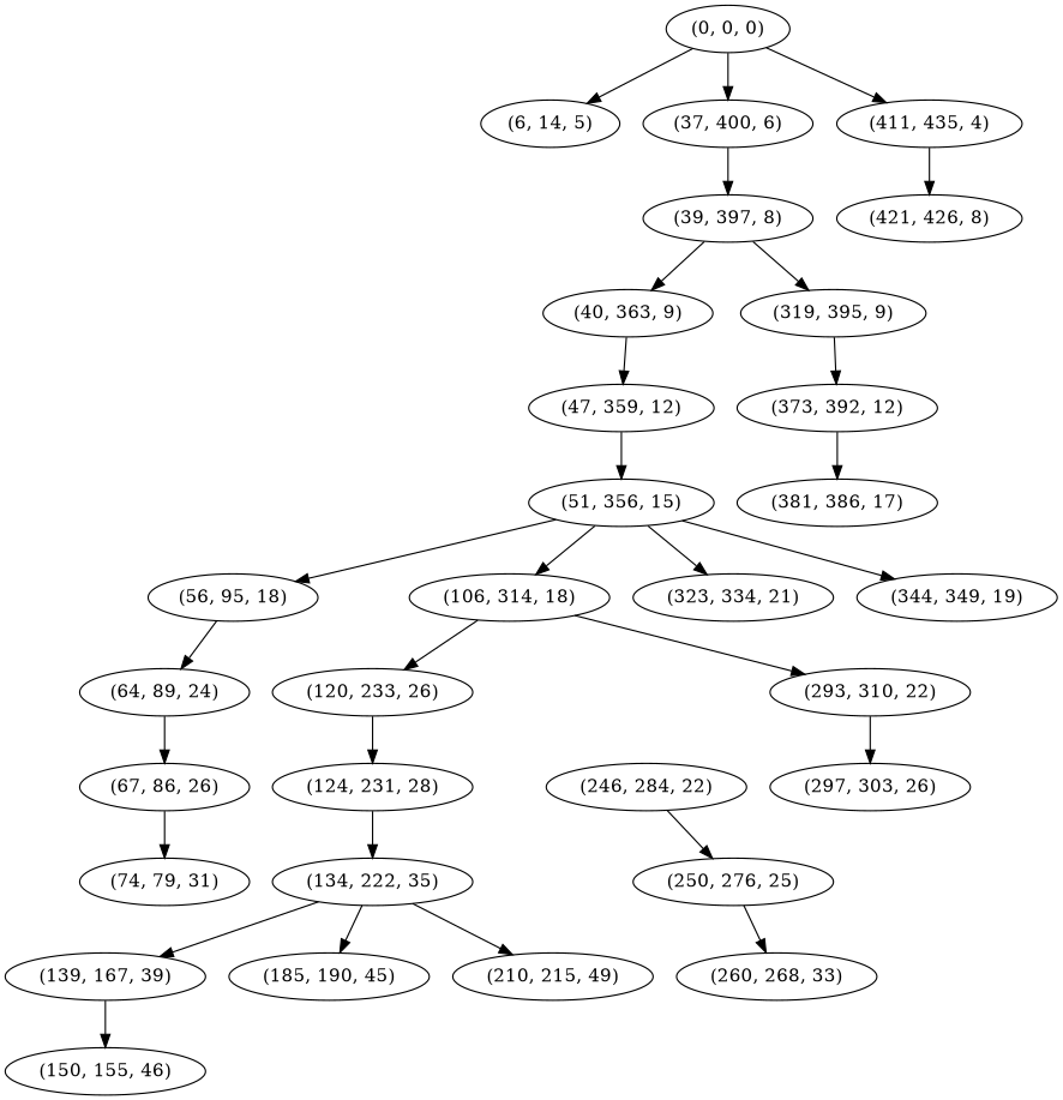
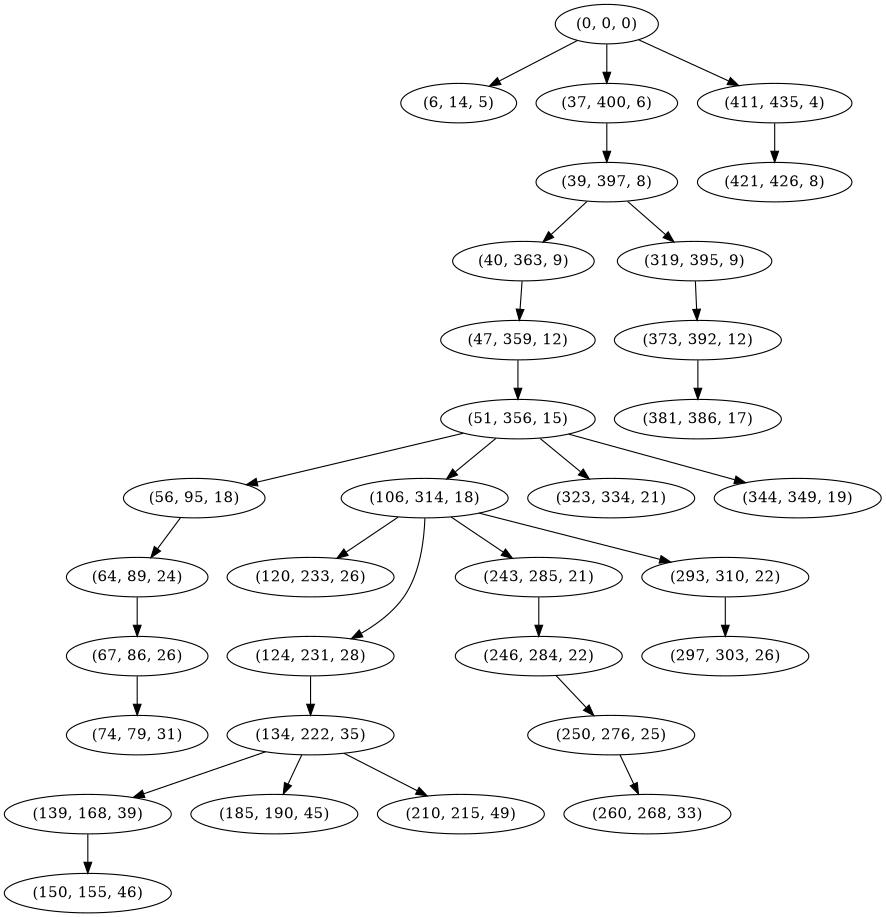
  digraph {
    "(0, 0, 0)"
    "(6, 14, 5)"
    "(37, 400, 6)"
    "(411, 435, 4)"
    "(39, 397, 8)"
    "(421, 426, 8)"
    "(40, 363, 9)"
    n8 [label="(319, 395, 9)"]
    "(47, 359, 12)"
    "(373, 392, 12)"
    "(51, 356, 15)"
    "(56, 95, 18)"
    "(106, 314, 18)"
    "(323, 334, 21)"
    "(344, 349, 19)"
    "(64, 89, 24)"
    "(120, 233, 26)"
+   "(243, 285, 21)"
    "(293, 310, 22)"
    "(67, 86, 26)"
    "(74, 79, 31)"
    "(124, 231, 28)"
    "(246, 284, 22)"
    "(297, 303, 26)"
    "(134, 222, 35)"
-   "(139, 167, 39)"
+   "(139, 167, 39)" [label="(139, 168, 39)"]
    "(185, 190, 45)"
    n28 [label="(210, 215, 49)"]
    "(150, 155, 46)"
    "(250, 276, 25)"
    "(260, 268, 33)"
    "(381, 386, 17)"
    "(0, 0, 0)" -> "(6, 14, 5)"
    "(0, 0, 0)" -> "(37, 400, 6)"
    "(0, 0, 0)" -> "(411, 435, 4)"
    "(37, 400, 6)" -> "(39, 397, 8)"
    "(411, 435, 4)" -> "(421, 426, 8)"
    "(39, 397, 8)" -> "(40, 363, 9)"
    "(39, 397, 8)" -> n8
    "(40, 363, 9)" -> "(47, 359, 12)"
    n8 -> "(373, 392, 12)"
    "(47, 359, 12)" -> "(51, 356, 15)"
    "(373, 392, 12)" -> "(381, 386, 17)"
    "(51, 356, 15)" -> "(56, 95, 18)"
    "(51, 356, 15)" -> "(106, 314, 18)"
    "(51, 356, 15)" -> "(323, 334, 21)"
    "(51, 356, 15)" -> "(344, 349, 19)"
    "(56, 95, 18)" -> "(64, 89, 24)"
    "(106, 314, 18)" -> "(120, 233, 26)"
+   "(106, 314, 18)" -> "(243, 285, 21)"
    "(106, 314, 18)" -> "(293, 310, 22)"
    "(64, 89, 24)" -> "(67, 86, 26)"
-   "(120, 233, 26)" -> "(124, 231, 28)"
+   "(106, 314, 18)" -> "(124, 231, 28)"
+   "(243, 285, 21)" -> "(246, 284, 22)"
    "(293, 310, 22)" -> "(297, 303, 26)"
    "(67, 86, 26)" -> "(74, 79, 31)"
    "(124, 231, 28)" -> "(134, 222, 35)"
    "(246, 284, 22)" -> "(250, 276, 25)"
    "(134, 222, 35)" -> "(139, 167, 39)"
    "(134, 222, 35)" -> "(185, 190, 45)"
    "(134, 222, 35)" -> n28
    "(139, 167, 39)" -> "(150, 155, 46)"
    "(250, 276, 25)" -> "(260, 268, 33)"
  }
